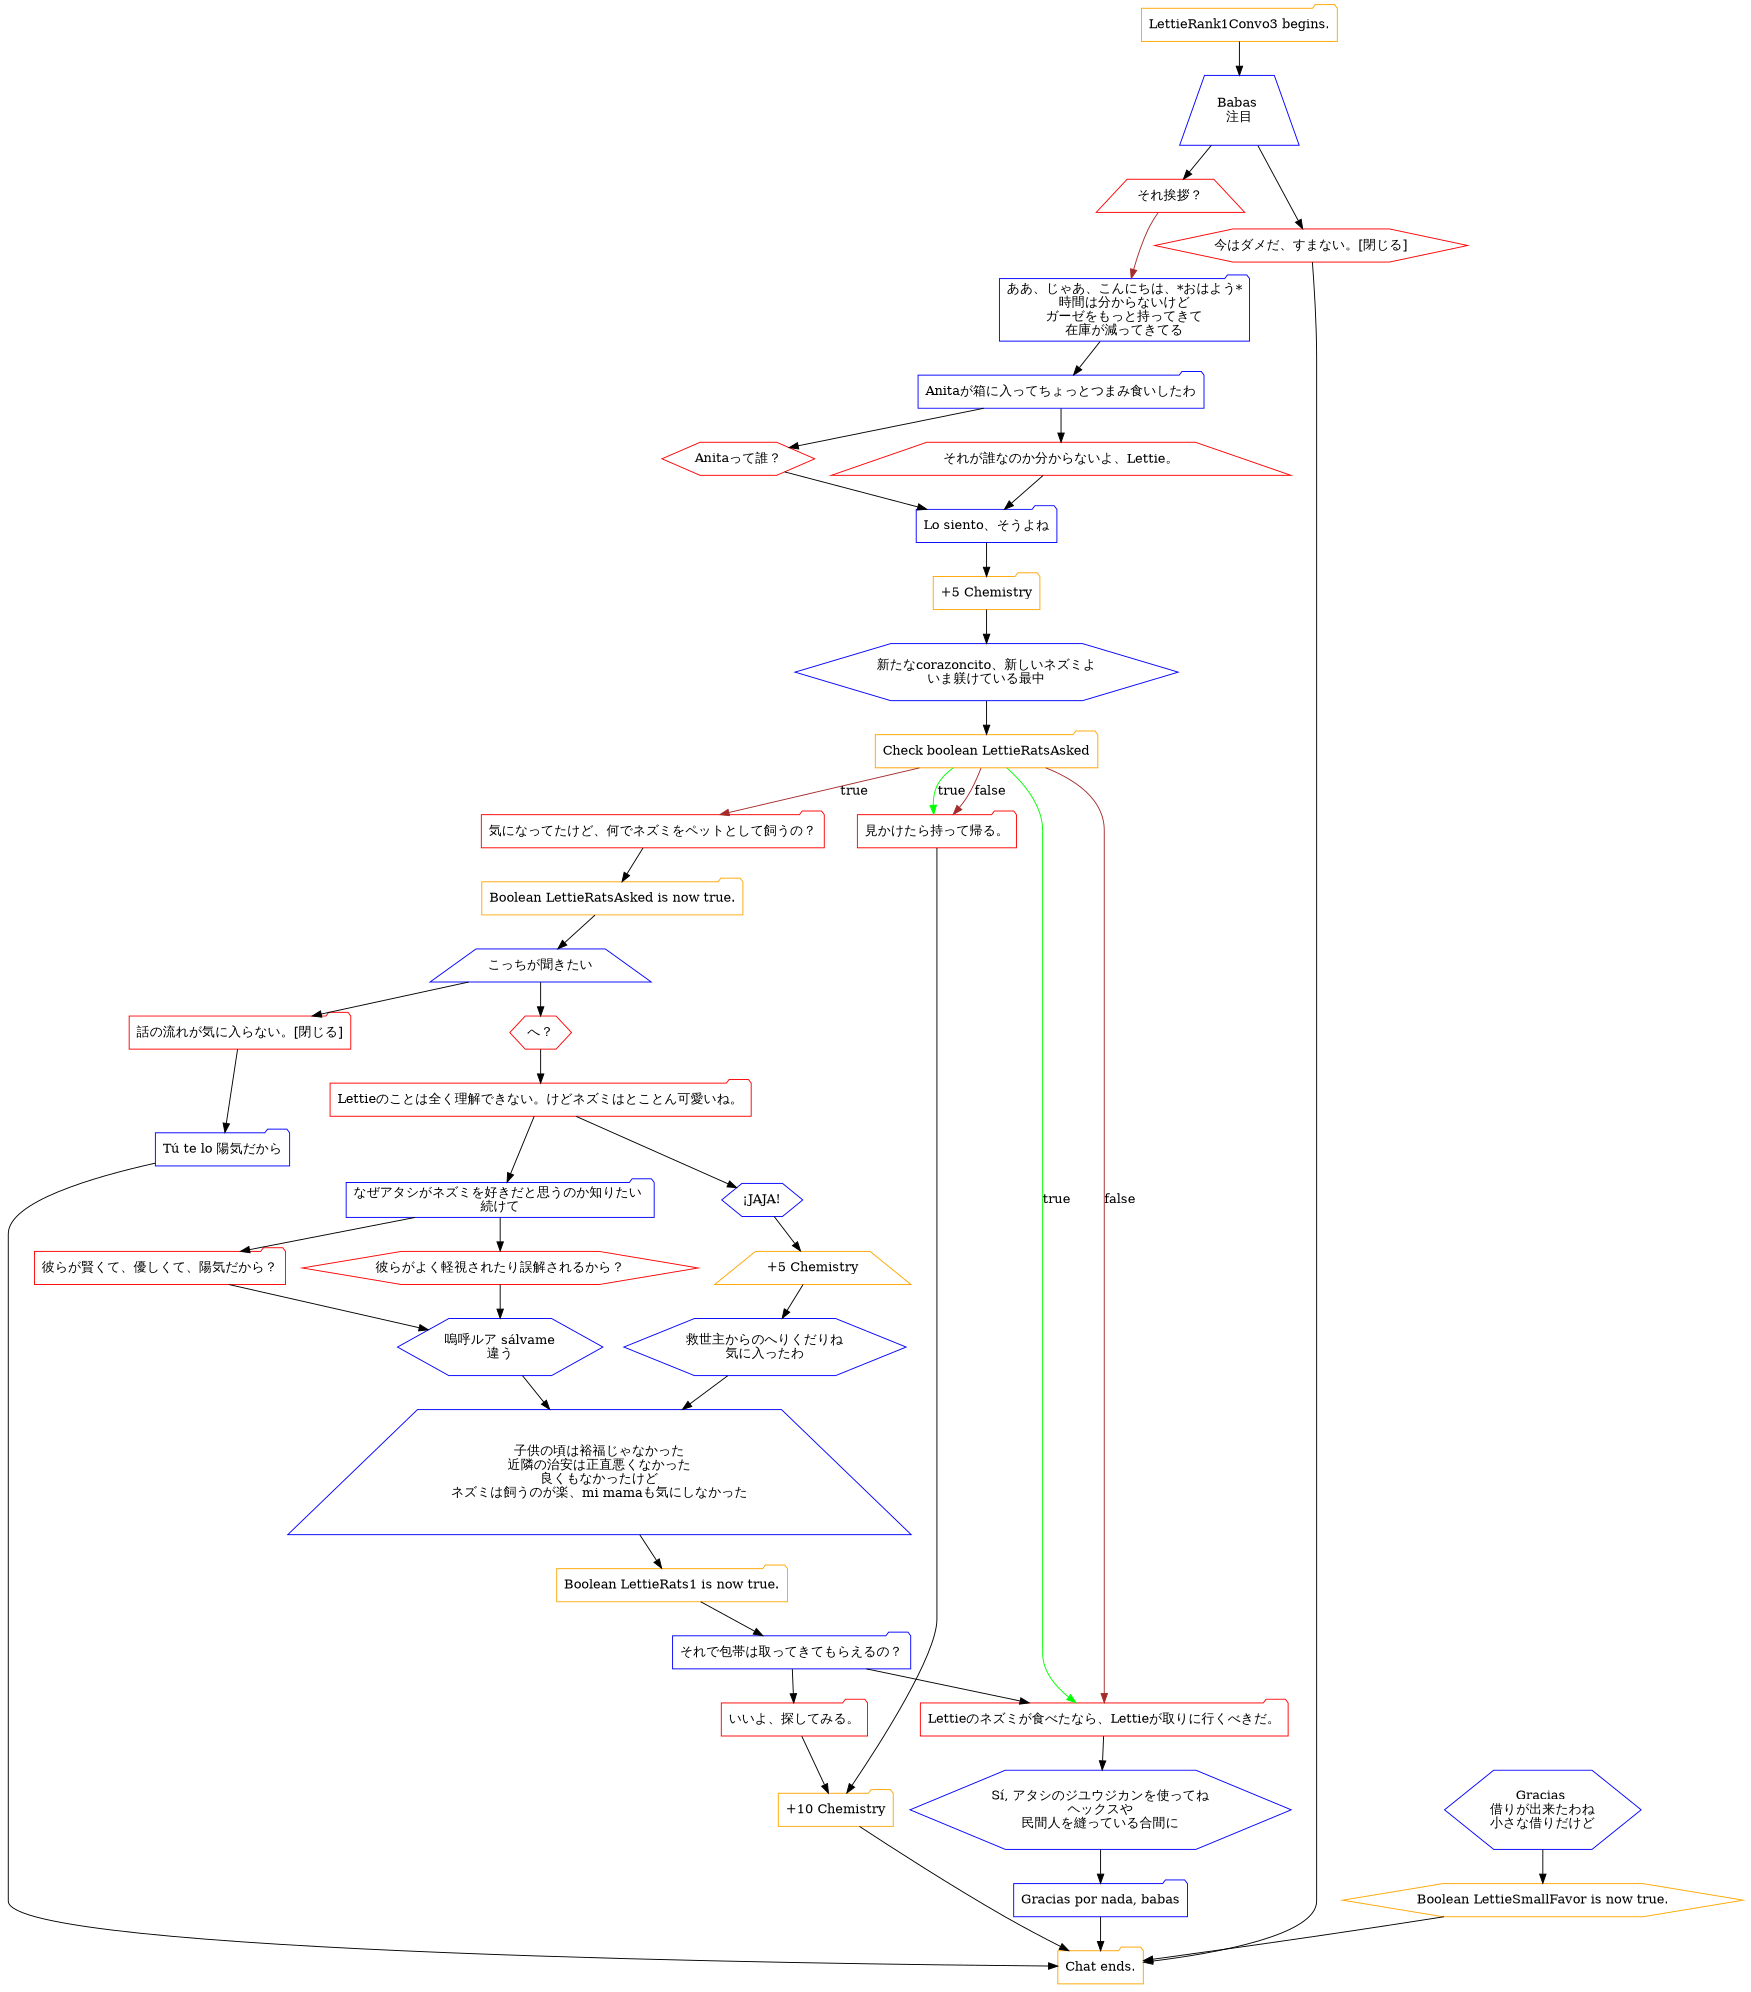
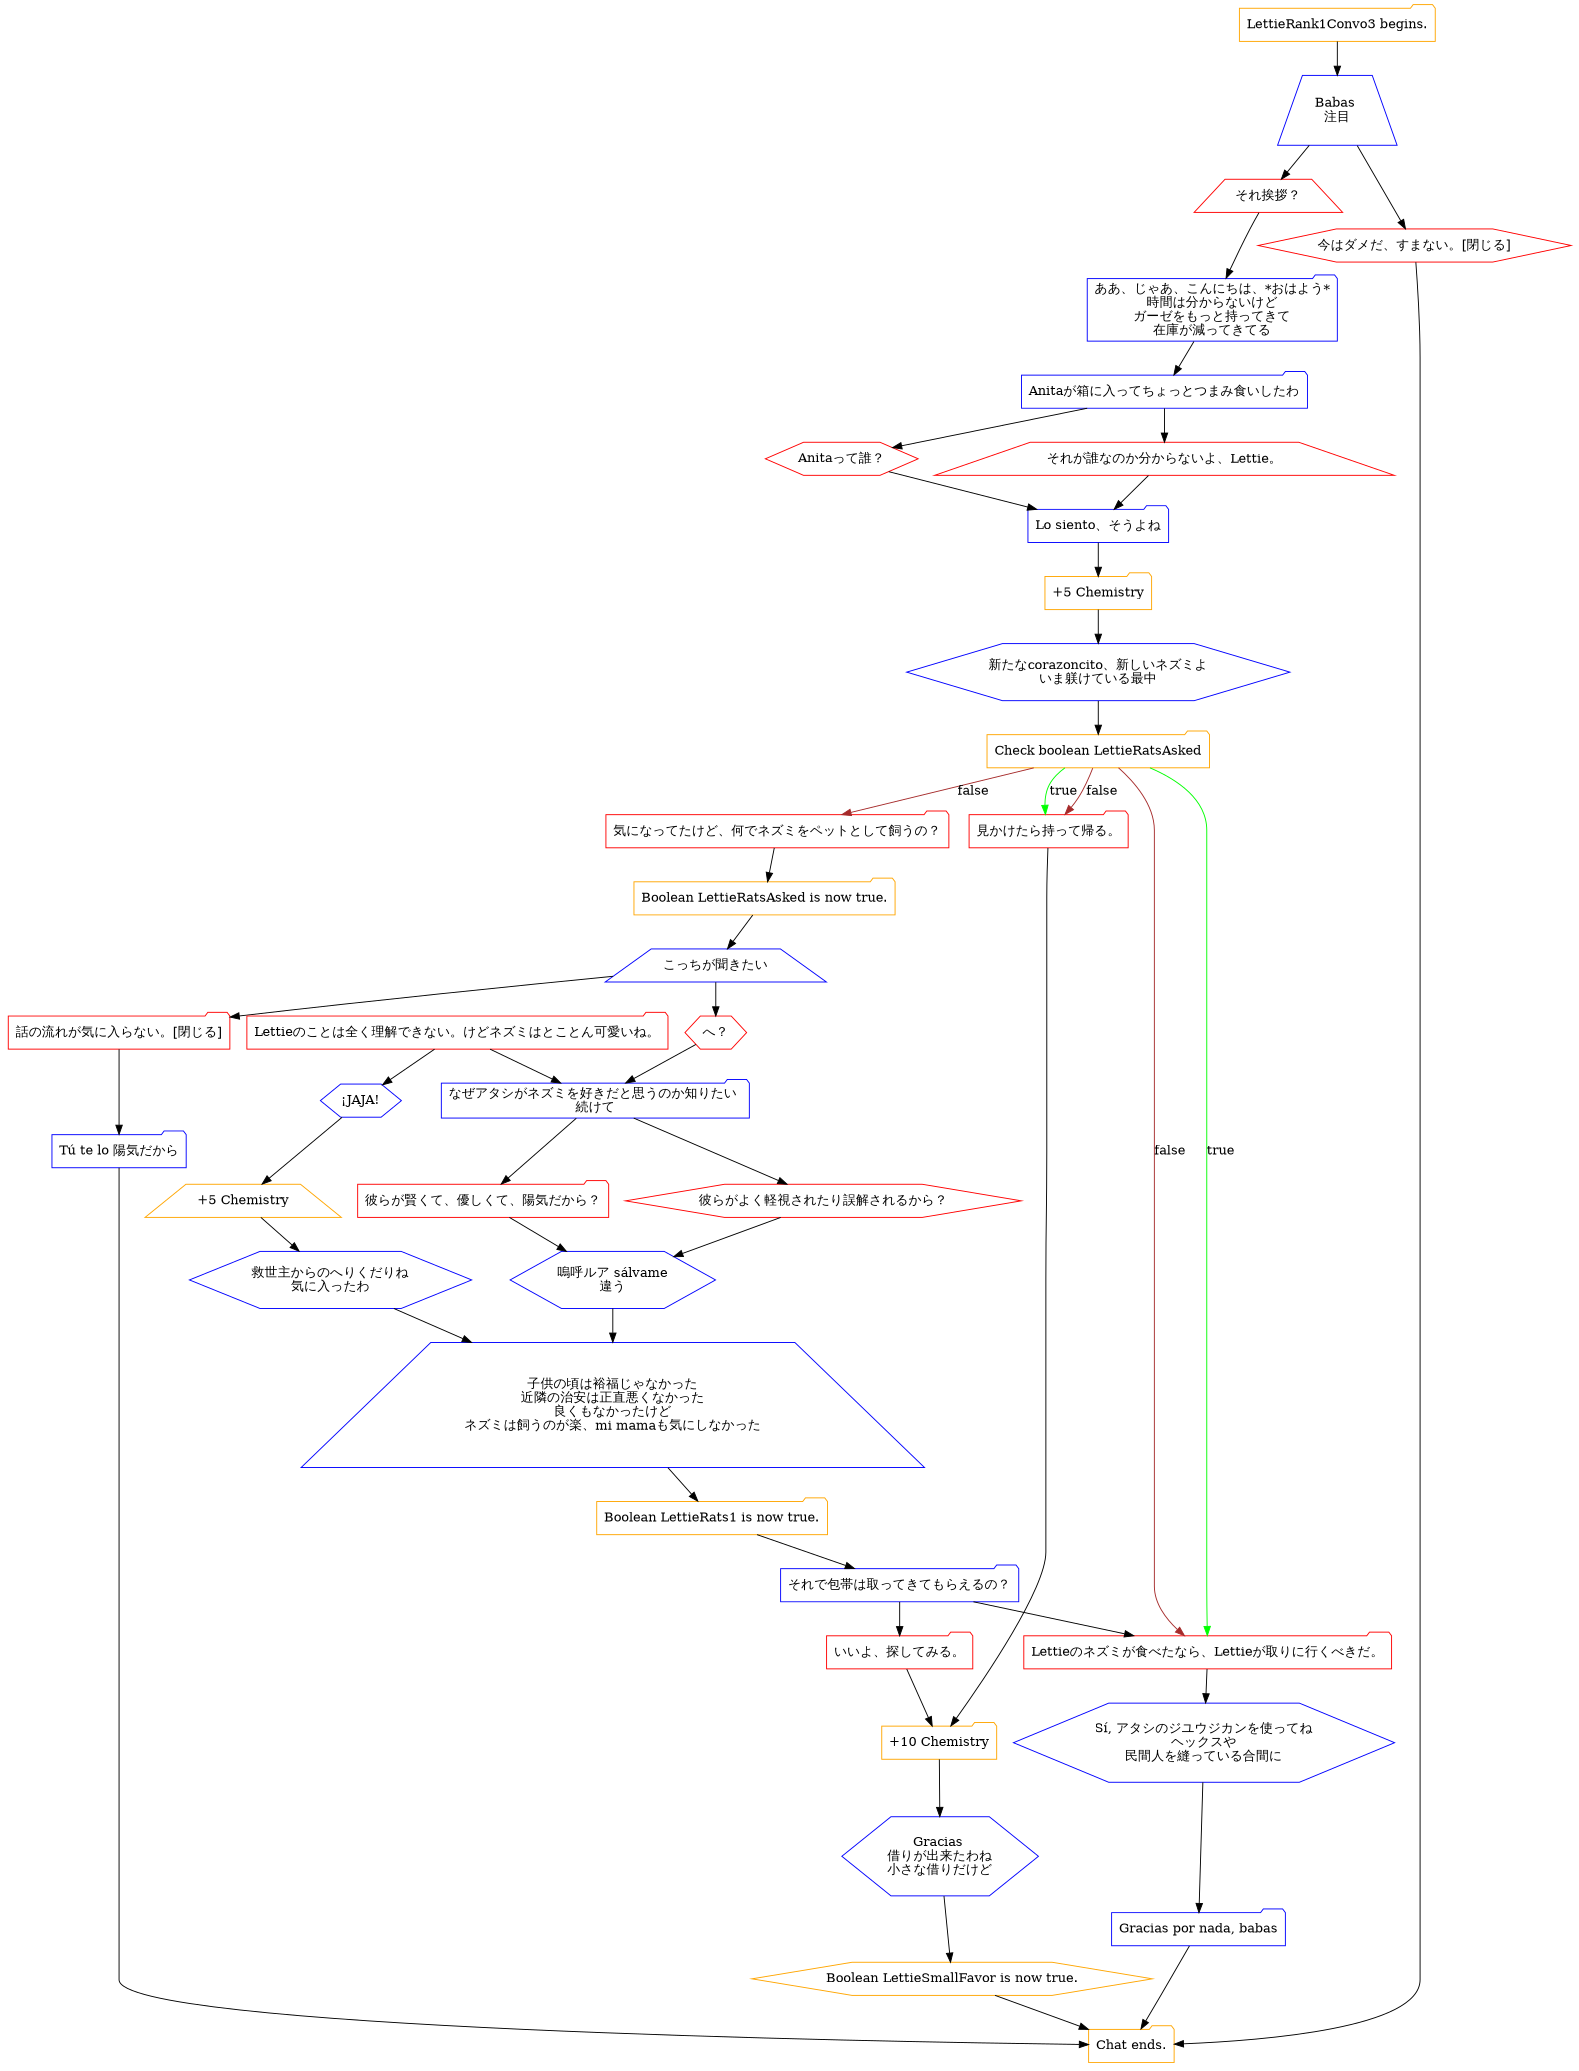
  digraph {
    node [color=blue shape=folder]
    "LettieRank1Convo3 begins." [color=orange]
    n2 [label="Babas \n注目" shape=trapezium]
    n3 [color=red label="それ挨拶？" shape=trapezium]
    n4 [color=red label="今はダメだ、すまない。[閉じる]" shape=hexagon]
    n5 [label="ああ、じゃあ、こんにちは、*おはよう*\n時間は分からないけど\nガーゼをもっと持ってきて\n在庫が減ってきてる"]
    "Chat ends." [color=orange]
    n7 [label="Anitaが箱に入ってちょっとつまみ食いしたわ"]
    n8 [color=red label="Anitaって誰？" shape=hexagon]
    n9 [color=red label="それが誰なのか分からないよ、Lettie。" shape=trapezium]
    n10 [label="Lo siento、そうよね"]
    n11 [color=orange label="+5 Chemistry"]
    n12 [label="新たなcorazoncito、新しいネズミよ\nいま躾けている最中" shape=hexagon]
    n13 [color=orange label="Check boolean LettieRatsAsked"]
    n14 [color=red label="見かけたら持って帰る。"]
    n15 [color=red label="Lettieのネズミが食べたなら、Lettieが取りに行くべきだ。"]
    n16 [color=red label="気になってたけど、何でネズミをペットとして飼うの？"]
    n17 [color=orange label="+10 Chemistry"]
    n18 [label="Sí, アタシのジユウジカンを使ってね\nヘックスや\n民間人を縫っている合間に" shape=hexagon]
    n19 [color=orange label="Boolean LettieRatsAsked is now true."]
    n20 [label="Gracias \n借りが出来たわね\n小さな借りだけど" shape=hexagon]
    n21 [label="Gracias por nada, babas"]
    n22 [label="こっちが聞きたい" shape=trapezium]
    n23 [color=orange label="Boolean LettieSmallFavor is now true." shape=hexagon]
    n24 [color=red label="へ？" shape=hexagon]
    n25 [color=red label="話の流れが気に入らない。[閉じる]"]
    n26 [label="なぜアタシがネズミを好きだと思うのか知りたい \n続けて"]
    n27 [label="Tú te lo 陽気だから"]
    n28 [color=red label="彼らが賢くて、優しくて、陽気だから？"]
    n29 [color=red label="彼らがよく軽視されたり誤解されるから？" shape=hexagon]
    n30 [label="嗚呼ルア sálvame\n違う" shape=hexagon]
    n31 [color=red label="Lettieのことは全く理解できない。けどネズミはとことん可愛いね。"]
    n32 [label="¡JAJA!" shape=hexagon]
    n33 [label="子供の頃は裕福じゃなかった\n近隣の治安は正直悪くなかった\n良くもなかったけど\nネズミは飼うのが楽、mi mamaも気にしなかった" shape=trapezium]
    n34 [color=orange label="+5 Chemistry" shape=trapezium]
    n35 [color=orange label="Boolean LettieRats1 is now true."]
    n36 [label="救世主からのへりくだりね\n気に入ったわ" shape=hexagon]
    n37 [label="それで包帯は取ってきてもらえるの？"]
    n38 [color=red label="いいよ、探してみる。"]
    "LettieRank1Convo3 begins." -> n2
    n2 -> n3
    n2 -> n4
-   n3 -> n5 [color=brown]
+   n3 -> n5
    n4 -> "Chat ends."
    n5 -> n7
    n7 -> n8
    n7 -> n9
    n8 -> n10
    n9 -> n10
    n10 -> n11
    n11 -> n12
    n12 -> n13
    n13 -> n14 [color=green label=true]
    n13 -> n14 [color=brown label=false]
    n13 -> n15 [color=green label=true]
    n13 -> n15 [color=brown label=false]
-   n13 -> n16 [color=brown label=true]
+   n13 -> n16 [color=brown label=false]
    n14 -> n17
    n15 -> n18
    n16 -> n19
-   n17 -> "Chat ends."
+   n17 -> n20
    n18 -> n21
    n19 -> n22
    n20 -> n23
    n21 -> "Chat ends."
    n22 -> n24
    n22 -> n25
    n23 -> "Chat ends."
-   n24 -> n31
+   n24 -> n26
    n25 -> n27
    n26 -> n28
    n26 -> n29
    n27 -> "Chat ends."
    n28 -> n30
    n29 -> n30
    n30 -> n33
    n31 -> n26
    n31 -> n32
    n32 -> n34
    n33 -> n35
    n34 -> n36
    n35 -> n37
    n36 -> n33
    n37 -> n15
    n37 -> n38
    n38 -> n17
  }
